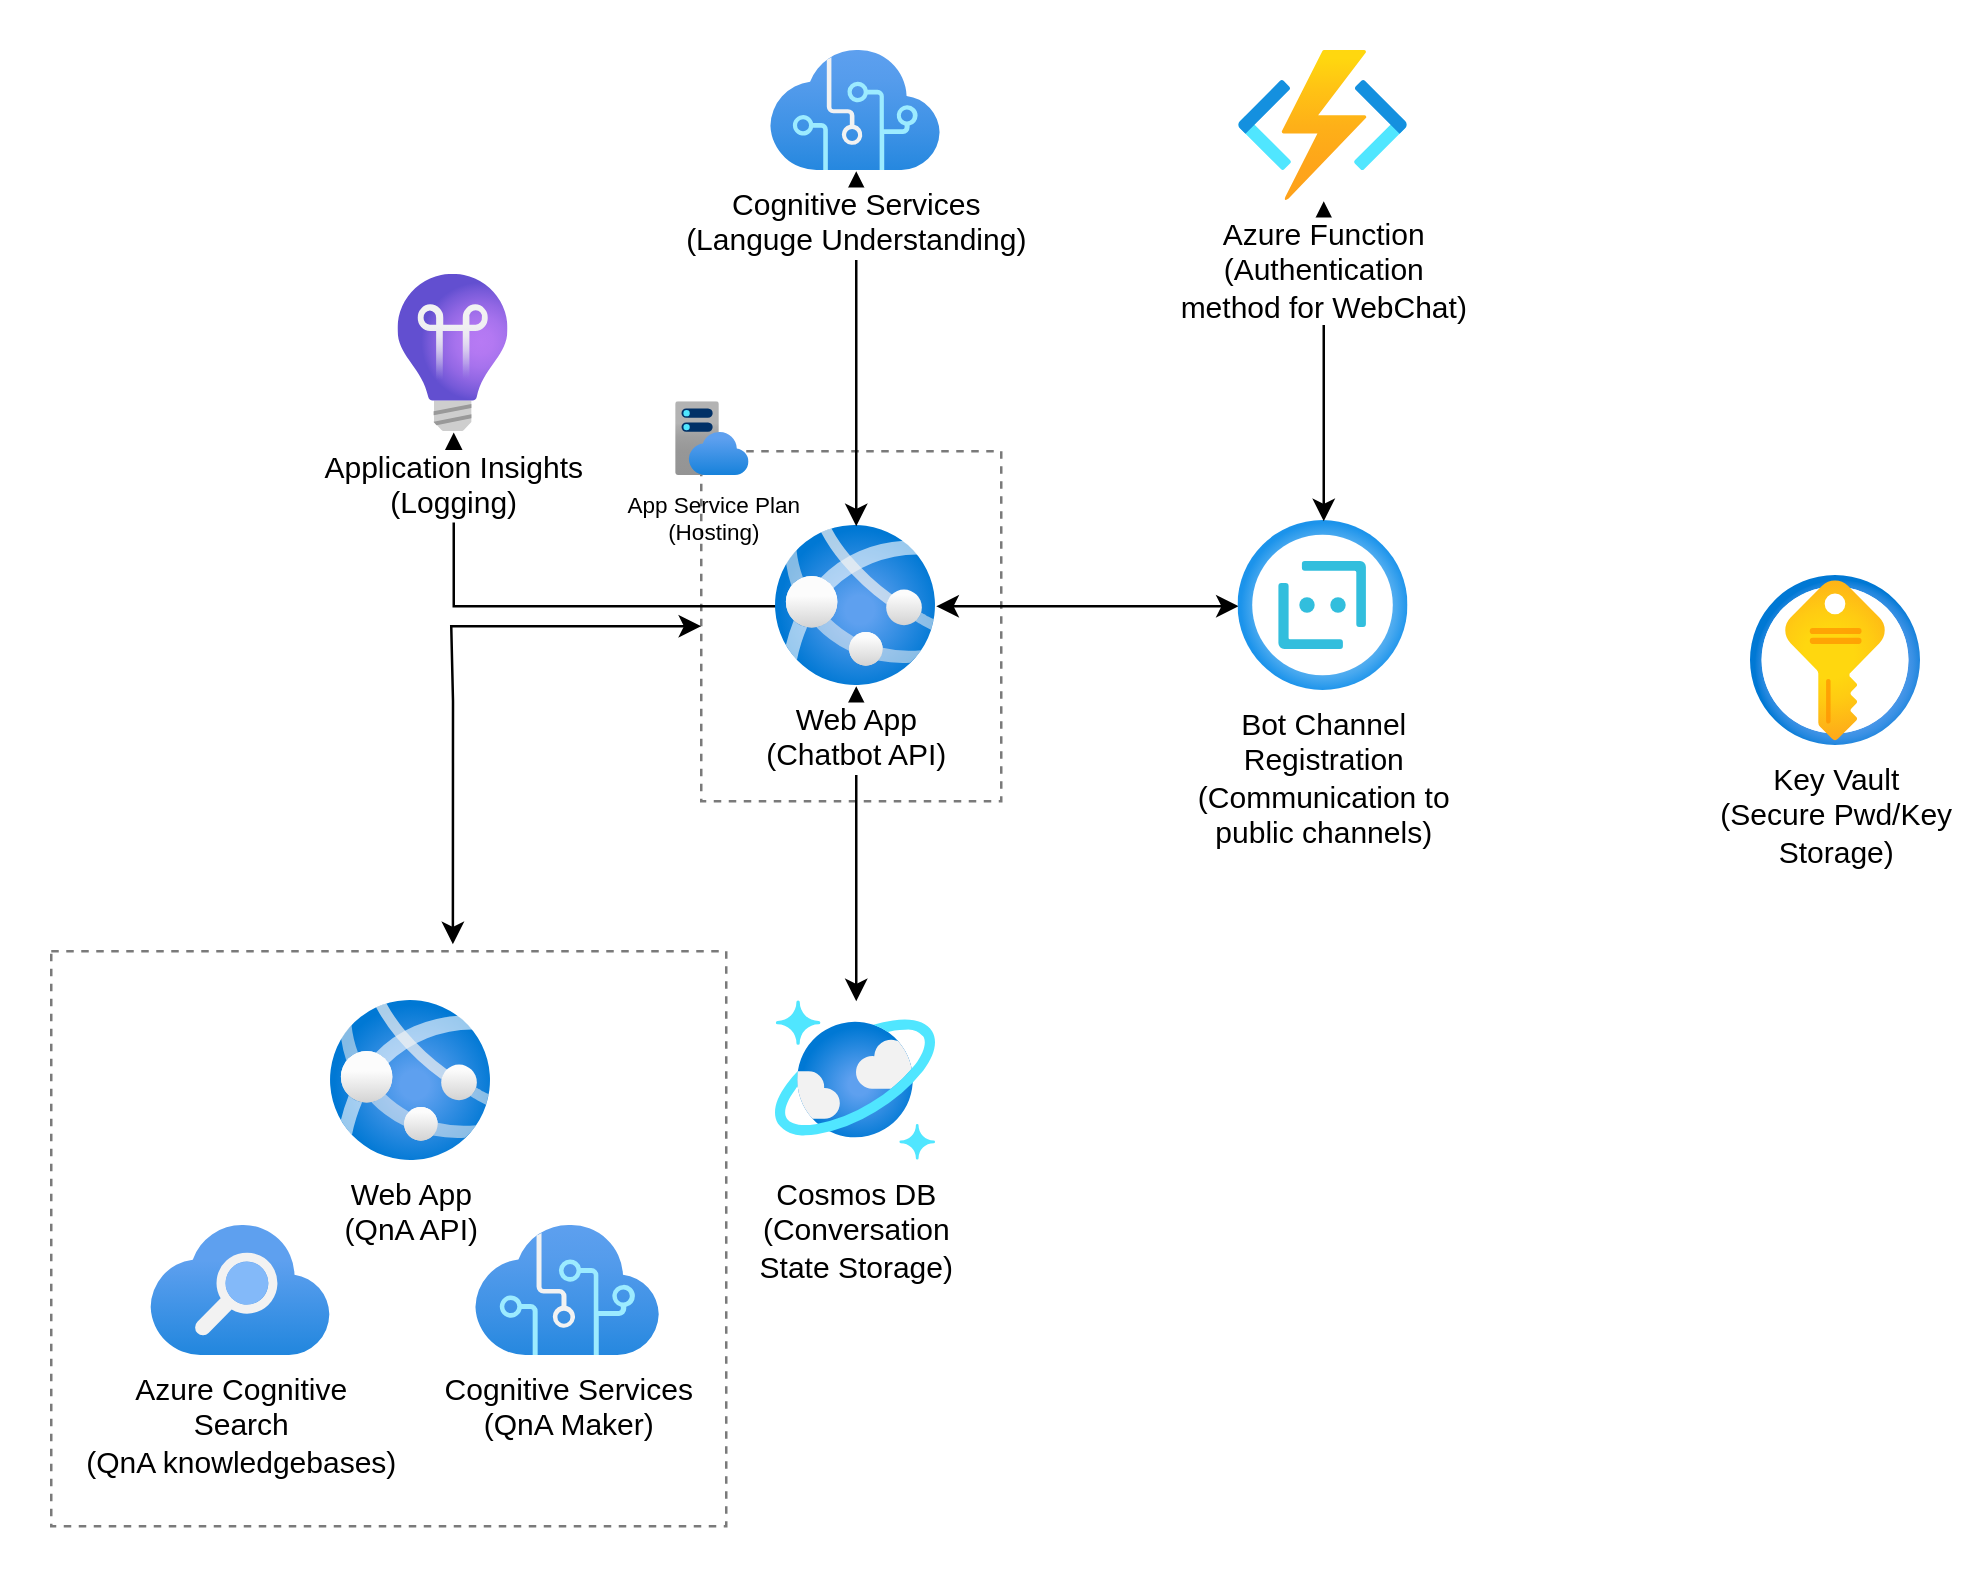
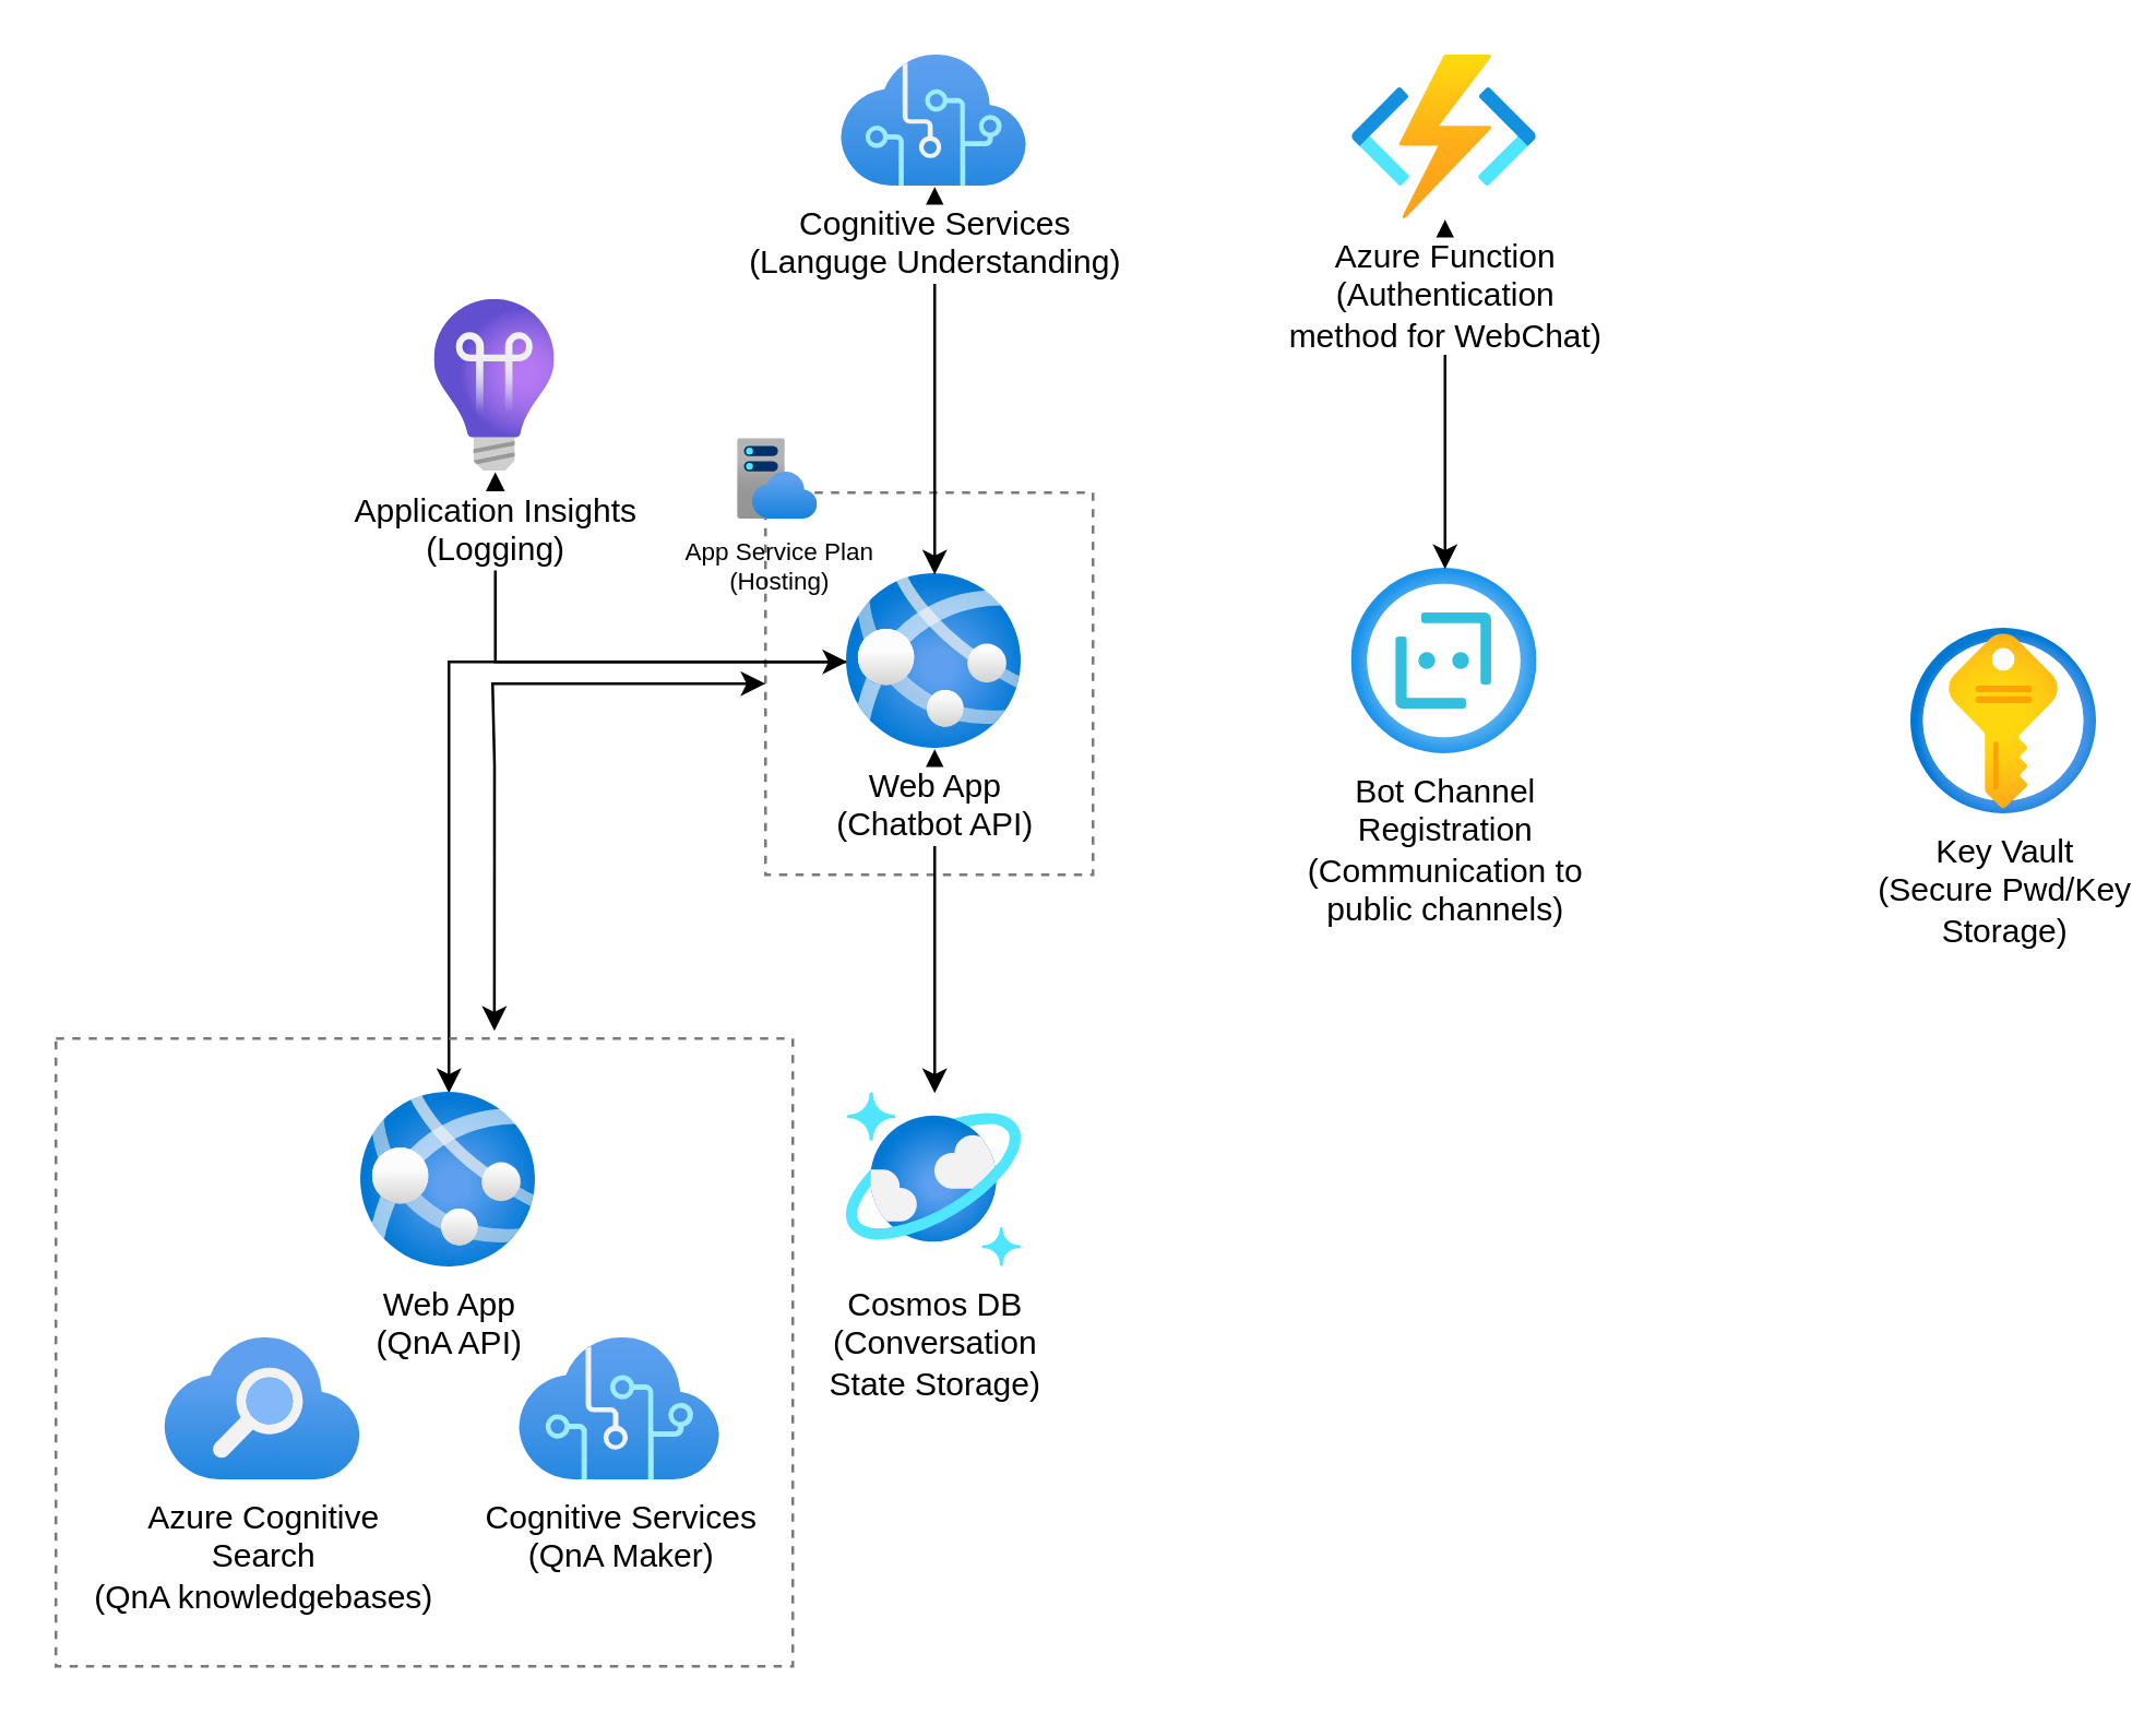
  <mxCell id="0" />
  <mxCell id="1" parent="0" />
  <mxCell id="2" value="" style="rounded=0;whiteSpace=wrap;html=1;fillColor=none;dashed=1;strokeColor=#7A7A7A;" parent="1" vertex="1"><mxGeometry x="280" y="180" width="120" height="140" as="geometry" /></mxCell>
  <mxCell id="3" style="edgeStyle=orthogonalEdgeStyle;rounded=0;orthogonalLoop=1;jettySize=auto;html=1;startArrow=classic;startFill=1;" parent="1" source="6" target="10" edge="1"><mxGeometry relative="1" as="geometry" /></mxCell>
- <mxCell id="4" style="edgeStyle=orthogonalEdgeStyle;rounded=0;orthogonalLoop=1;jettySize=auto;html=1;startArrow=classic;startFill=1;" parent="1" source="6" target="9" edge="1"><mxGeometry relative="1" as="geometry" /></mxCell>
+ <mxCell id="4" style="edgeStyle=orthogonalEdgeStyle;rounded=0;orthogonalLoop=1;jettySize=auto;html=1;startArrow=classic;startFill=1;" parent="1" source="6" target="18" edge="1"><mxGeometry relative="1" as="geometry" /></mxCell>
  <mxCell id="5" style="edgeStyle=orthogonalEdgeStyle;rounded=0;orthogonalLoop=1;jettySize=auto;html=1;startArrow=none;startFill=0;" parent="1" source="6" target="13" edge="1"><mxGeometry relative="1" as="geometry"><Array as="points"><mxPoint x="181" y="242" /></Array></mxGeometry></mxCell>
  <mxCell id="6" value="Web App&lt;br&gt;(Chatbot API)" style="aspect=fixed;html=1;points=[];align=center;image;fontSize=12;image=img/lib/azure2/app_services/App_Services.svg;" parent="1" vertex="1"><mxGeometry x="310" y="210" width="64" height="64" as="geometry" /></mxCell>
  <mxCell id="7" style="edgeStyle=orthogonalEdgeStyle;rounded=0;orthogonalLoop=1;jettySize=auto;html=1;startArrow=classic;startFill=1;" parent="1" source="8" target="6" edge="1"><mxGeometry relative="1" as="geometry" /></mxCell>
  <mxCell id="8" value="Cognitive Services&lt;br&gt;(Languge Understanding)" style="aspect=fixed;html=1;points=[];align=center;image;fontSize=12;image=img/lib/azure2/ai_machine_learning/Cognitive_Services.svg;" parent="1" vertex="1"><mxGeometry x="308" y="20" width="68" height="48" as="geometry" /></mxCell>
  <mxCell id="9" value="Bot Channel &lt;br&gt;Registration&lt;br&gt;(Communication to &lt;br&gt;public channels)" style="aspect=fixed;html=1;points=[];align=center;image;fontSize=12;image=img/lib/azure2/ai_machine_learning/Bot_Services.svg;" parent="1" vertex="1"><mxGeometry x="495" y="208" width="68" height="68" as="geometry" /></mxCell>
  <mxCell id="10" value="Cosmos DB&lt;br&gt;(Conversation &lt;br&gt;State Storage)" style="aspect=fixed;html=1;points=[];align=center;image;fontSize=12;image=img/lib/azure2/databases/Azure_Cosmos_DB.svg;" parent="1" vertex="1"><mxGeometry x="310" y="400" width="64" height="64" as="geometry" /></mxCell>
  <mxCell id="11" style="edgeStyle=orthogonalEdgeStyle;rounded=0;orthogonalLoop=1;jettySize=auto;html=1;startArrow=classic;startFill=1;" parent="1" source="12" target="9" edge="1"><mxGeometry relative="1" as="geometry" /></mxCell>
  <mxCell id="12" value="Azure Function&lt;br&gt;(Authentication &lt;br&gt;method for WebChat)" style="aspect=fixed;html=1;points=[];align=center;image;fontSize=12;image=img/lib/azure2/compute/Function_Apps.svg;" parent="1" vertex="1"><mxGeometry x="495" y="20" width="68" height="60" as="geometry" /></mxCell>
  <mxCell id="13" value="Application Insights&lt;br&gt;(Logging)" style="aspect=fixed;html=1;points=[];align=center;image;fontSize=12;image=img/lib/azure2/devops/Application_Insights.svg;" parent="1" vertex="1"><mxGeometry x="159" y="109.5" width="44" height="63" as="geometry" /></mxCell>
  <mxCell id="14" value="App Service Plan&lt;br style=&quot;font-size: 9px;&quot;&gt;(Hosting)" style="aspect=fixed;html=1;points=[];align=center;image;fontSize=9;image=img/lib/azure2/app_services/App_Service_Plans.svg;labelBackgroundColor=none;" parent="1" vertex="1"><mxGeometry x="270" y="160.5" width="29.5" height="29.5" as="geometry" /></mxCell>
  <mxCell id="15" value="Key Vault&lt;br&gt;(Secure Pwd/Key&lt;br&gt;Storage)" style="aspect=fixed;html=1;points=[];align=center;image;fontSize=12;image=img/lib/azure2/security/Key_Vaults.svg;" vertex="1" parent="1"><mxGeometry x="700" y="230" width="68" height="68" as="geometry" /></mxCell>
  <mxCell id="16" style="edgeStyle=orthogonalEdgeStyle;rounded=0;orthogonalLoop=1;jettySize=auto;html=1;startArrow=classic;startFill=1;exitX=0.595;exitY=-0.012;exitDx=0;exitDy=0;exitPerimeter=0;" edge="1" parent="1" source="20" target="2"><mxGeometry relative="1" as="geometry"><mxPoint x="182" y="400" as="sourcePoint" /><Array as="points"><mxPoint x="181" y="280" /><mxPoint x="180" y="280" /><mxPoint x="180" y="250" /></Array></mxGeometry></mxCell>
  <mxCell id="17" value="Azure Cognitive&lt;br&gt;Search&lt;br&gt;(QnA knowledgebases)" style="aspect=fixed;html=1;points=[];align=center;image;fontSize=12;image=img/lib/azure2/app_services/Search_Services.svg;" vertex="1" parent="1"><mxGeometry x="60" y="490" width="72" height="52" as="geometry" /></mxCell>
  <mxCell id="18" value="Web App&lt;br&gt;(QnA API)" style="aspect=fixed;html=1;points=[];align=center;image;fontSize=12;image=img/lib/azure2/app_services/App_Services.svg;" vertex="1" parent="1"><mxGeometry x="132" y="400" width="64" height="64" as="geometry" /></mxCell>
  <mxCell id="19" value="Cognitive Services&lt;br&gt;(QnA Maker)" style="aspect=fixed;html=1;points=[];align=center;image;fontSize=12;image=img/lib/azure2/ai_machine_learning/Cognitive_Services.svg;" vertex="1" parent="1"><mxGeometry x="190" y="490" width="73.67" height="52" as="geometry" /></mxCell>
  <mxCell id="20" value="" style="rounded=0;whiteSpace=wrap;html=1;fillColor=none;dashed=1;strokeColor=#7A7A7A;" vertex="1" parent="1"><mxGeometry x="20" y="380" width="270" height="230" as="geometry" /></mxCell>
